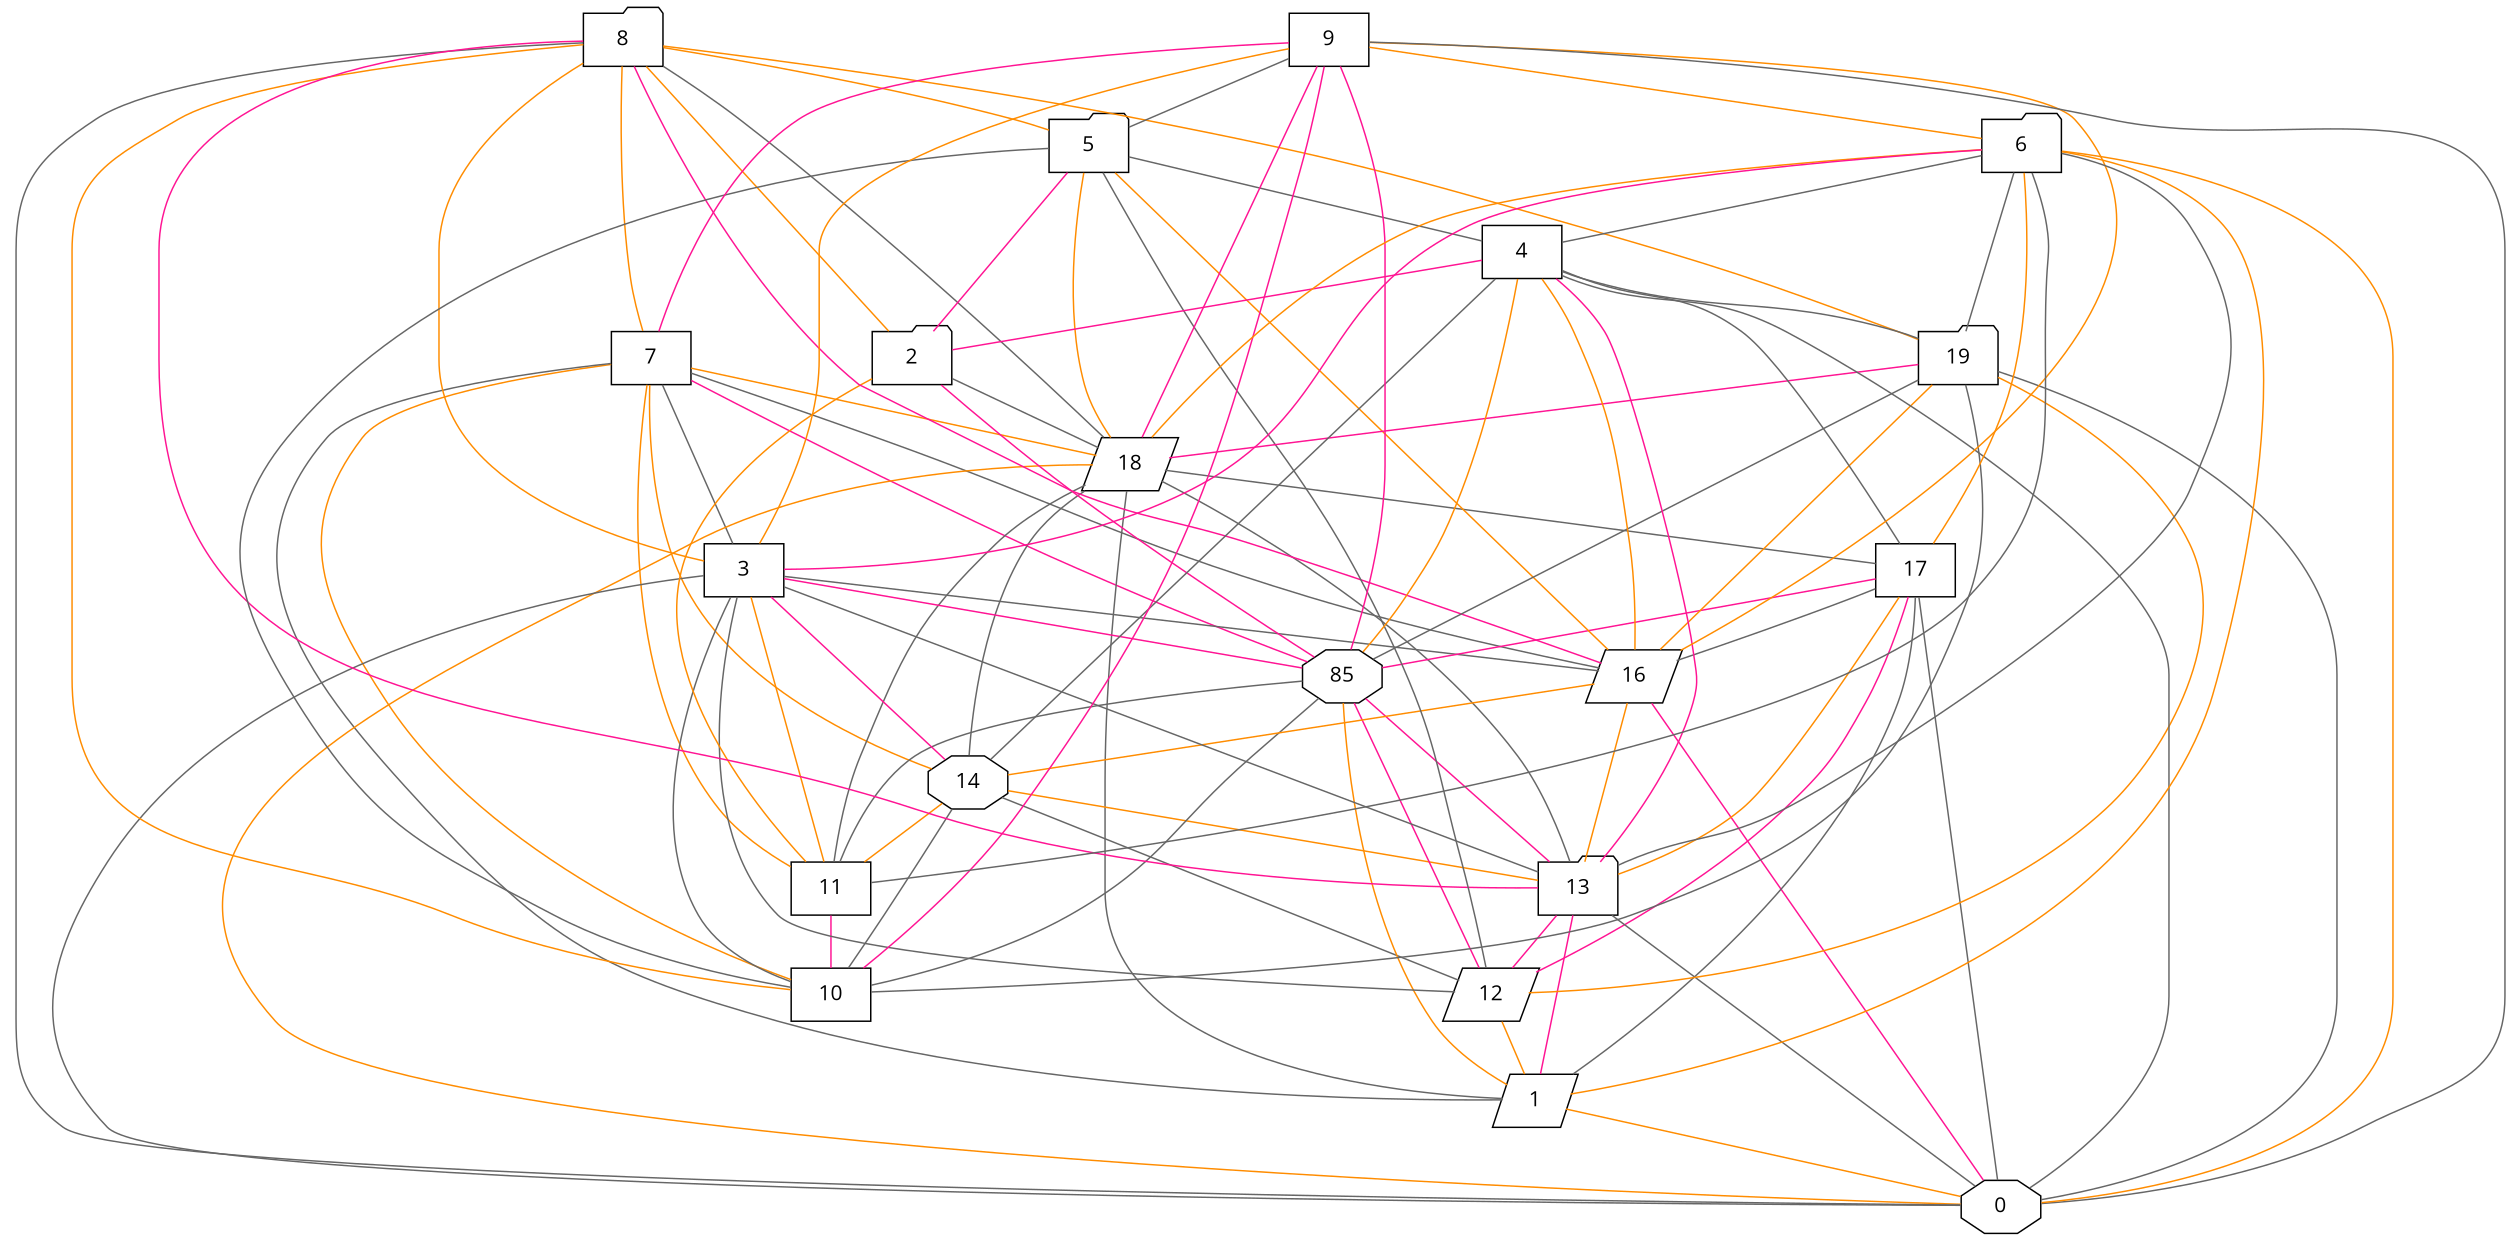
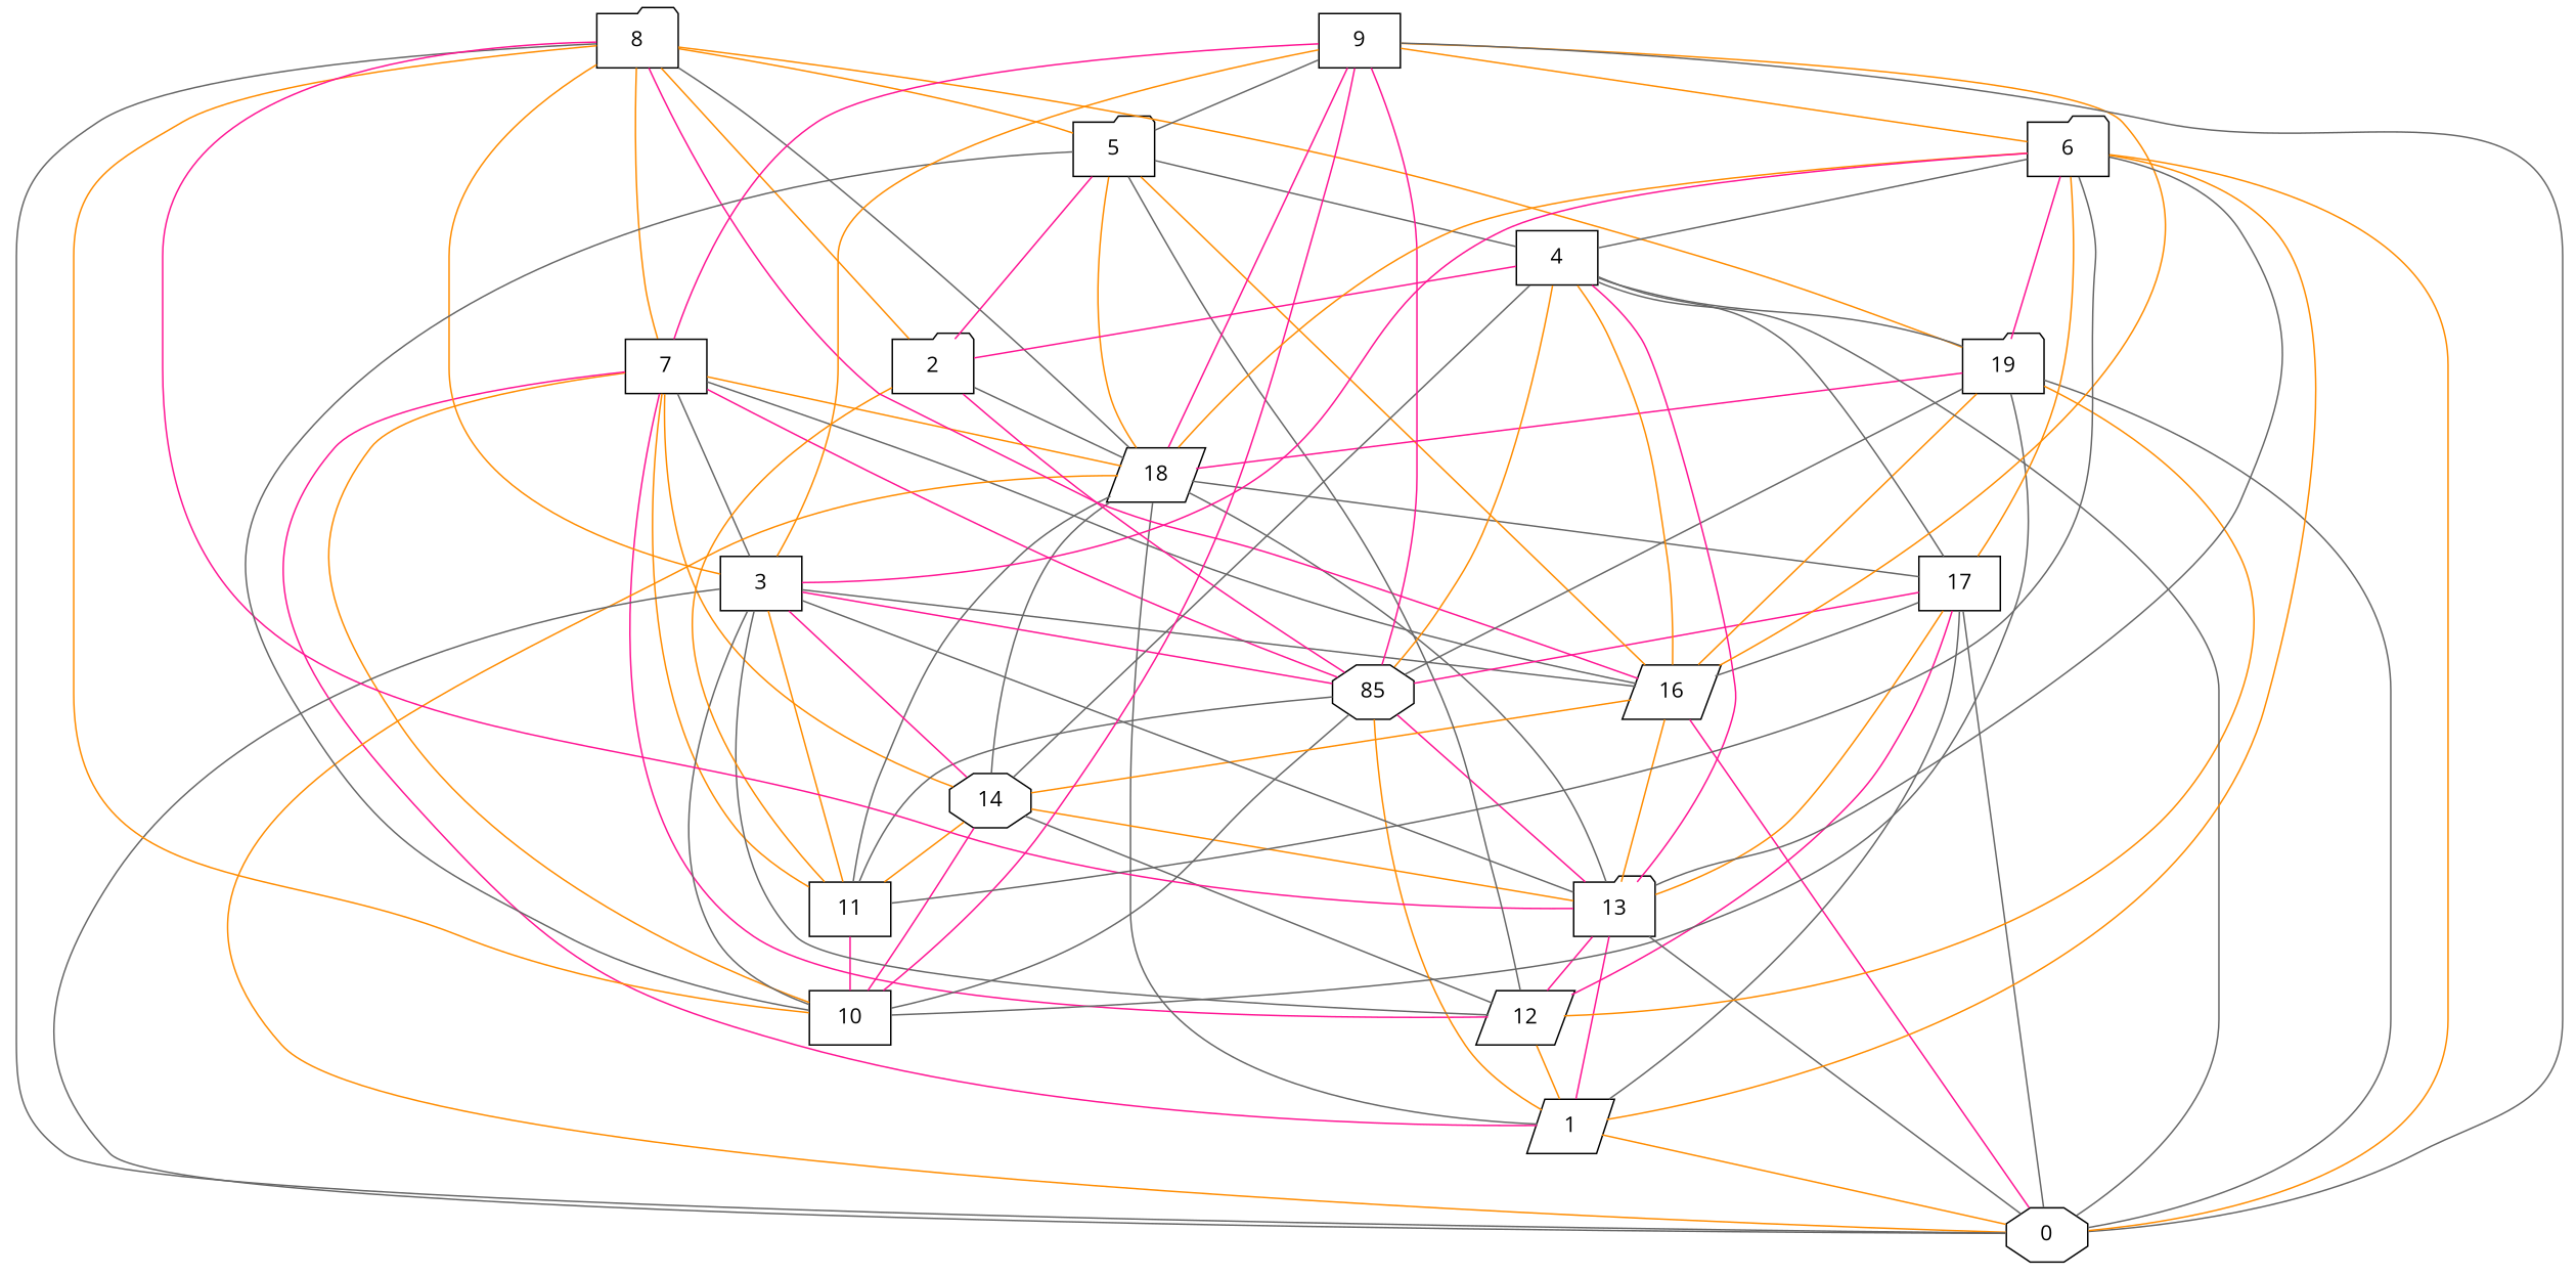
  digraph {
    fontname="Open Sans"
    node [fontname="Open Sans" shape=box]
    edge [color=gray40 dir=none fontname="Open Sans"]
    7
    18 [shape=parallelogram]
    14 [shape=octagon]
    n4 [label=85 shape=octagon]
    10
    11
    16 [shape=parallelogram]
    3
    1 [shape=parallelogram]
    17
    0 [shape=octagon]
    13 [shape=folder]
    12 [shape=parallelogram]
    2 [shape=folder]
    8 [shape=folder]
    5 [shape=folder]
    19 [shape=folder]
    4
    9
    6 [shape=folder]
    subgraph sub_1 {
      7
      18
      14
      n4
      10
      11
      16
      3
      1
      17
      0
      13
      12
      2
      8
      5
      19
      4
      9
      6
    }
    7 -> 18 [color=darkorange]
    7 -> 14 [color=darkorange]
    7 -> n4 [color=deeppink]
    7 -> 10 [color=darkorange]
    7 -> 11 [color=darkorange]
    7 -> 16
    7 -> 3
-   7 -> 1
+   7 -> 1 [color=deeppink]
    18 -> 14
    18 -> 11
    18 -> 1
    18 -> 17
    18 -> 0 [color=darkorange]
    18 -> 13
-   14 -> 10
+   14 -> 10 [color=deeppink]
    14 -> 11 [color=darkorange]
    14 -> 13 [color=darkorange]
    14 -> 12
    n4 -> 10
    n4 -> 11
    n4 -> 1 [color=darkorange]
    n4 -> 13 [color=deeppink]
-   n4 -> 12 [color=deeppink]
+   7 -> 12 [color=deeppink]
    11 -> 10 [color=deeppink]
    16 -> 14 [color=darkorange]
    16 -> 0 [color=deeppink]
    16 -> 13 [color=darkorange]
    3 -> 14 [color=deeppink]
    3 -> n4 [color=deeppink]
    3 -> 10
    3 -> 11 [color=darkorange]
    3 -> 16
    3 -> 0
    3 -> 13
    3 -> 12
    1 -> 0 [color=darkorange]
    17 -> n4 [color=deeppink]
    17 -> 16
    17 -> 1
    17 -> 0
    17 -> 13 [color=darkorange]
    17 -> 12 [color=deeppink]
    13 -> 1 [color=deeppink]
    13 -> 0
    13 -> 12 [color=deeppink]
    12 -> 1 [color=darkorange]
    2 -> 18
    2 -> n4 [color=deeppink]
    2 -> 11 [color=darkorange]
    8 -> 7 [color=darkorange]
    8 -> 18
    8 -> 10 [color=darkorange]
    8 -> 16 [color=deeppink]
    8 -> 3 [color=darkorange]
    8 -> 0
    8 -> 13 [color=deeppink]
    8 -> 2 [color=darkorange]
    8 -> 5 [color=darkorange]
    8 -> 19 [color=darkorange]
    5 -> 18 [color=darkorange]
    5 -> 10
    5 -> 16 [color=darkorange]
    5 -> 12
    5 -> 2 [color=deeppink]
    5 -> 4
    19 -> 18 [color=deeppink]
    19 -> n4
    19 -> 10
    19 -> 16 [color=darkorange]
    19 -> 0
    19 -> 12 [color=darkorange]
    4 -> 14
    4 -> n4 [color=darkorange]
    4 -> 16 [color=darkorange]
    4 -> 17
    4 -> 0
    4 -> 13 [color=deeppink]
    4 -> 2 [color=deeppink]
    4 -> 19
    9 -> 7 [color=deeppink]
    9 -> 18 [color=deeppink]
    9 -> n4 [color=deeppink]
    9 -> 10 [color=deeppink]
    9 -> 16 [color=darkorange]
    9 -> 3 [color=darkorange]
    9 -> 0
    9 -> 5
    9 -> 6 [color=darkorange]
    6 -> 18 [color=darkorange]
    6 -> 11
    6 -> 3 [color=deeppink]
    6 -> 1 [color=darkorange]
    6 -> 17 [color=darkorange]
    6 -> 0 [color=darkorange]
    6 -> 13
-   6 -> 19
+   6 -> 19 [color=deeppink]
    6 -> 4
  }
